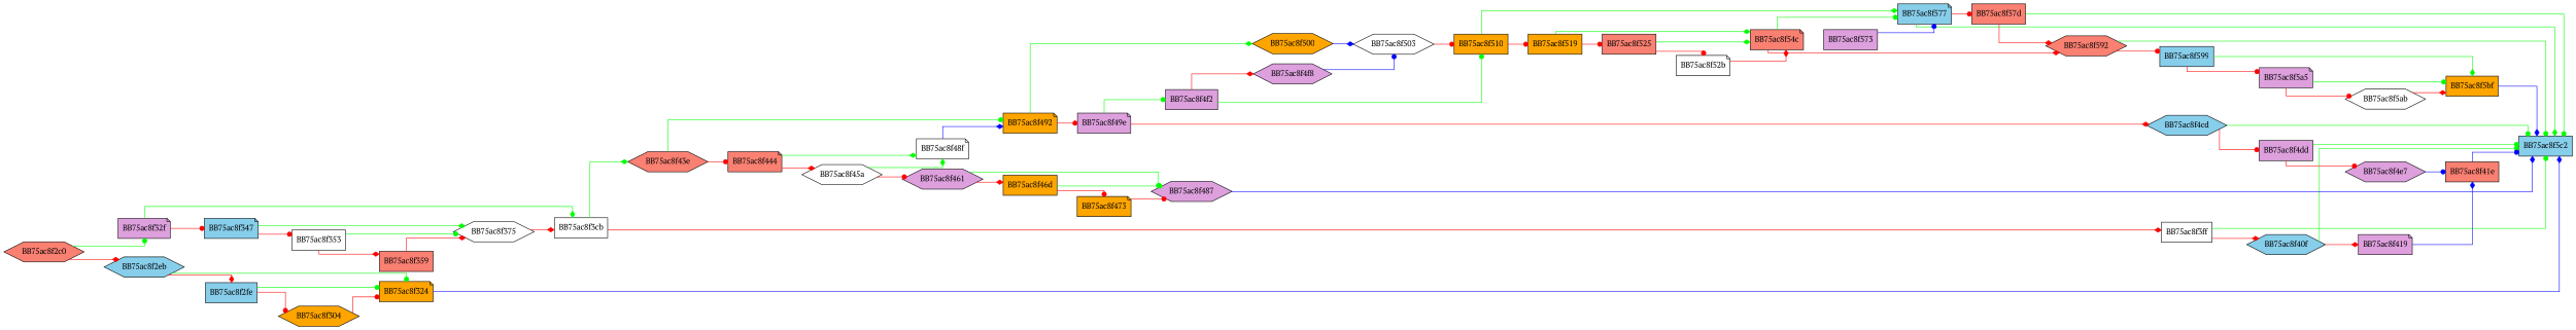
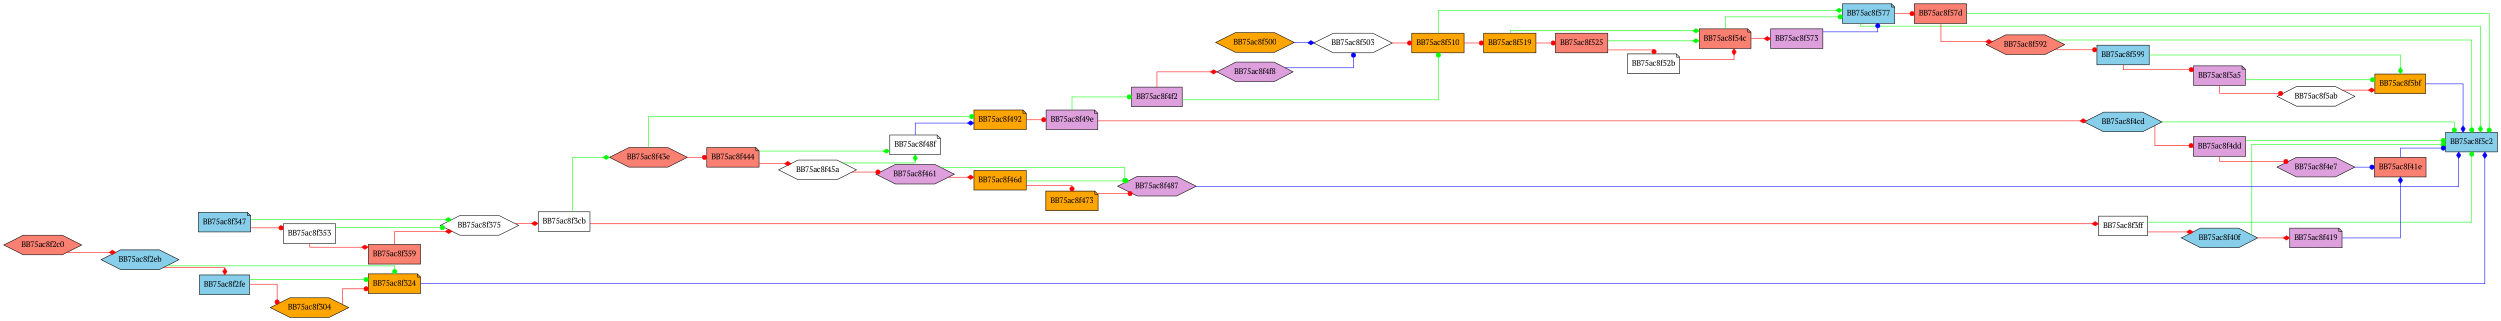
  digraph {
    fontname="PT Serif"
    rankdir=LR
    splines=ortho
    node [fillcolor=plum fontname="PT Serif" shape=box style=filled]
    edge [arrowhead=dot color=red fontname="PT Serif"]
    BB75ac8f2c0 [fillcolor=salmon shape=hexagon]
-   BB75ac8f32f [shape=note]
    BB75ac8f2eb [fillcolor=skyblue shape=hexagon]
    BB75ac8f3cb [fillcolor=white]
    BB75ac8f347 [fillcolor=skyblue shape=note]
    BB75ac8f324 [fillcolor=orange shape=note]
    BB75ac8f2fe [fillcolor=skyblue]
    BB75ac8f43e [fillcolor=salmon shape=hexagon]
    BB75ac8f3ff [fillcolor=white]
    BB75ac8f375 [fillcolor=white shape=hexagon]
    BB75ac8f353 [fillcolor=white]
    BB75ac8f5c2 [fillcolor=skyblue]
    BB75ac8f304 [fillcolor=orange shape=hexagon]
    BB75ac8f492 [fillcolor=orange shape=note]
    BB75ac8f444 [fillcolor=salmon shape=note]
    BB75ac8f40f [fillcolor=skyblue shape=hexagon]
    BB75ac8f359 [fillcolor=salmon]
    BB75ac8f500 [fillcolor=orange shape=hexagon]
    BB75ac8f49e [shape=note]
    BB75ac8f48f [fillcolor=white shape=note]
    BB75ac8f45a [fillcolor=white shape=hexagon]
    BB75ac8f419 [shape=note]
    BB75ac8f41e [fillcolor=salmon]
    BB75ac8f503 [fillcolor=white shape=hexagon]
    n25 [label=BB75ac8f4f2]
    BB75ac8f4cd [fillcolor=skyblue shape=hexagon]
    BB75ac8f461 [shape=hexagon]
    BB75ac8f487 [shape=hexagon]
    BB75ac8f46d [fillcolor=orange]
    BB75ac8f473 [fillcolor=orange shape=note]
    BB75ac8f510 [fillcolor=orange]
    BB75ac8f4f8 [shape=hexagon]
    BB75ac8f4dd
    BB75ac8f577 [fillcolor=skyblue shape=note]
    BB75ac8f519 [fillcolor=orange]
    BB75ac8f4e7 [shape=hexagon]
    BB75ac8f57d [fillcolor=salmon]
    BB75ac8f54c [fillcolor=salmon shape=note]
    BB75ac8f525 [fillcolor=salmon]
    BB75ac8f592 [fillcolor=salmon shape=hexagon]
    BB75ac8f573
    BB75ac8f52b [fillcolor=white shape=note]
    BB75ac8f599 [fillcolor=skyblue]
    BB75ac8f5bf [fillcolor=orange]
    BB75ac8f5a5 [shape=note]
    BB75ac8f5ab [fillcolor=white shape=hexagon]
-   BB75ac8f2c0 -> BB75ac8f32f [color=green]
    BB75ac8f2c0 -> BB75ac8f2eb [arrowhead=diamond]
-   BB75ac8f32f -> BB75ac8f3cb [arrowhead=diamond color=green]
-   BB75ac8f32f -> BB75ac8f347
    BB75ac8f2eb -> BB75ac8f324 [color=green]
    BB75ac8f2eb -> BB75ac8f2fe [arrowhead=diamond]
    BB75ac8f3cb -> BB75ac8f43e [arrowhead=diamond color=green]
    BB75ac8f3cb -> BB75ac8f3ff [arrowhead=diamond]
    BB75ac8f347 -> BB75ac8f375 [arrowhead=diamond color=green]
    BB75ac8f347 -> BB75ac8f353
    BB75ac8f324 -> BB75ac8f5c2 [arrowhead=diamond color=blue]
    BB75ac8f2fe -> BB75ac8f324 [color=green]
    BB75ac8f2fe -> BB75ac8f304
    BB75ac8f43e -> BB75ac8f492 [color=green]
    BB75ac8f43e -> BB75ac8f444
    BB75ac8f3ff -> BB75ac8f5c2 [color=green]
    BB75ac8f3ff -> BB75ac8f40f [arrowhead=diamond]
    BB75ac8f375 -> BB75ac8f3cb [arrowhead=diamond]
    BB75ac8f353 -> BB75ac8f375 [color=green]
    BB75ac8f353 -> BB75ac8f359 [arrowhead=diamond]
    BB75ac8f304 -> BB75ac8f324
-   BB75ac8f492 -> BB75ac8f500 [arrowhead=diamond color=green]
    BB75ac8f492 -> BB75ac8f49e
    BB75ac8f444 -> BB75ac8f48f [arrowhead=diamond color=green]
    BB75ac8f444 -> BB75ac8f45a [arrowhead=diamond]
    BB75ac8f40f -> BB75ac8f5c2 [color=green]
    BB75ac8f40f -> BB75ac8f419 [arrowhead=diamond]
    BB75ac8f359 -> BB75ac8f375 [arrowhead=diamond]
    BB75ac8f500 -> BB75ac8f503 [arrowhead=diamond color=blue]
    BB75ac8f49e -> n25 [color=green]
    BB75ac8f49e -> BB75ac8f4cd [arrowhead=diamond]
    BB75ac8f48f -> BB75ac8f492 [arrowhead=diamond color=blue]
    BB75ac8f45a -> BB75ac8f48f [arrowhead=diamond color=green]
    BB75ac8f45a -> BB75ac8f461
    BB75ac8f419 -> BB75ac8f41e [arrowhead=diamond color=blue]
    BB75ac8f41e -> BB75ac8f5c2 [color=blue]
    BB75ac8f503 -> BB75ac8f510
    n25 -> BB75ac8f510 [color=green]
    n25 -> BB75ac8f4f8 [arrowhead=diamond]
    BB75ac8f4cd -> BB75ac8f5c2 [color=green]
    BB75ac8f4cd -> BB75ac8f4dd
    BB75ac8f461 -> BB75ac8f487 [color=green]
    BB75ac8f461 -> BB75ac8f46d [arrowhead=diamond]
    BB75ac8f487 -> BB75ac8f5c2 [arrowhead=diamond color=blue]
    BB75ac8f46d -> BB75ac8f487 [color=green]
    BB75ac8f46d -> BB75ac8f473
    BB75ac8f473 -> BB75ac8f487
    BB75ac8f510 -> BB75ac8f577 [arrowhead=diamond color=green]
    BB75ac8f510 -> BB75ac8f519
    BB75ac8f4f8 -> BB75ac8f503 [color=blue]
    BB75ac8f4dd -> BB75ac8f5c2 [color=green]
    BB75ac8f4dd -> BB75ac8f4e7
    BB75ac8f577 -> BB75ac8f5c2 [arrowhead=diamond color=green]
    BB75ac8f577 -> BB75ac8f57d
    BB75ac8f519 -> BB75ac8f54c [arrowhead=diamond color=green]
    BB75ac8f519 -> BB75ac8f525
    BB75ac8f4e7 -> BB75ac8f41e [color=blue]
    BB75ac8f57d -> BB75ac8f5c2 [color=green]
    BB75ac8f57d -> BB75ac8f592 [arrowhead=diamond]
    BB75ac8f54c -> BB75ac8f577 [color=green]
-   BB75ac8f54c -> BB75ac8f592 [arrowhead=diamond]
+   BB75ac8f54c -> BB75ac8f573 [arrowhead=diamond]
    BB75ac8f525 -> BB75ac8f54c [arrowhead=diamond color=green]
    BB75ac8f525 -> BB75ac8f52b
    BB75ac8f592 -> BB75ac8f5c2 [color=green]
    BB75ac8f592 -> BB75ac8f599
    BB75ac8f573 -> BB75ac8f577 [color=blue]
    BB75ac8f52b -> BB75ac8f54c [arrowhead=diamond]
    BB75ac8f599 -> BB75ac8f5bf [arrowhead=diamond color=green]
    BB75ac8f599 -> BB75ac8f5a5
    BB75ac8f5bf -> BB75ac8f5c2 [arrowhead=diamond color=blue]
    BB75ac8f5a5 -> BB75ac8f5bf [color=green]
    BB75ac8f5a5 -> BB75ac8f5ab
    BB75ac8f5ab -> BB75ac8f5bf [arrowhead=diamond]
  }
